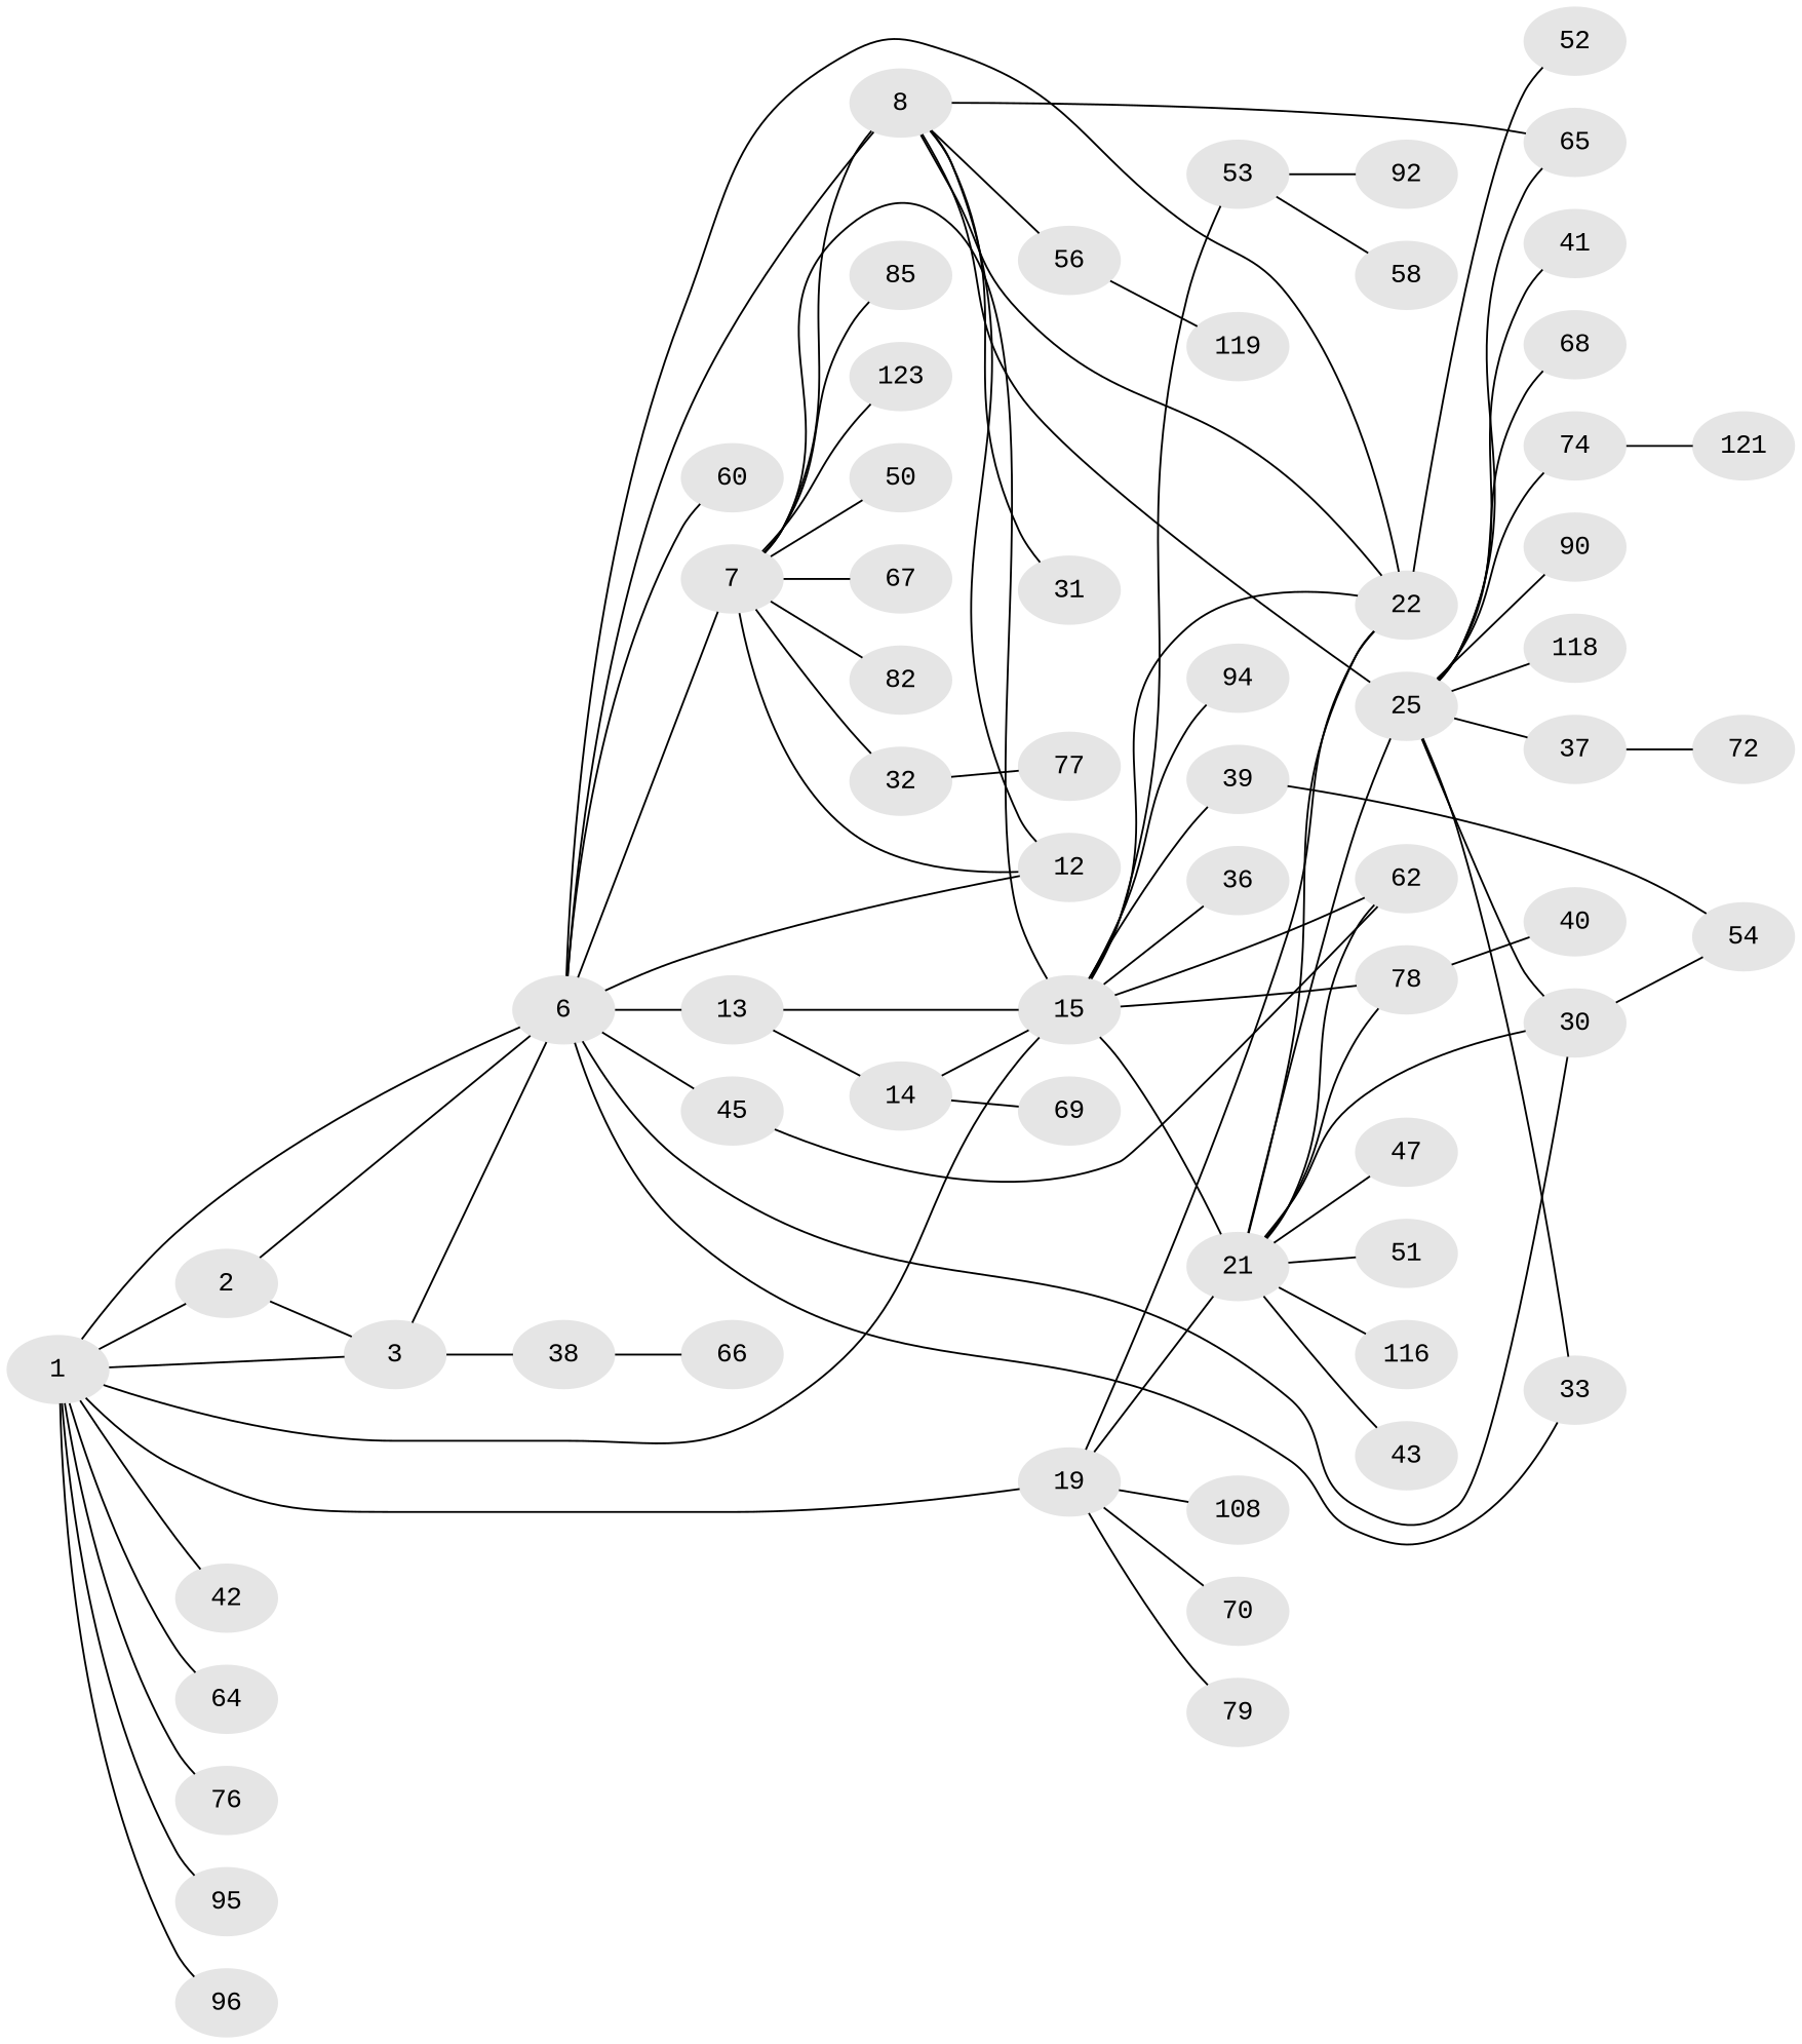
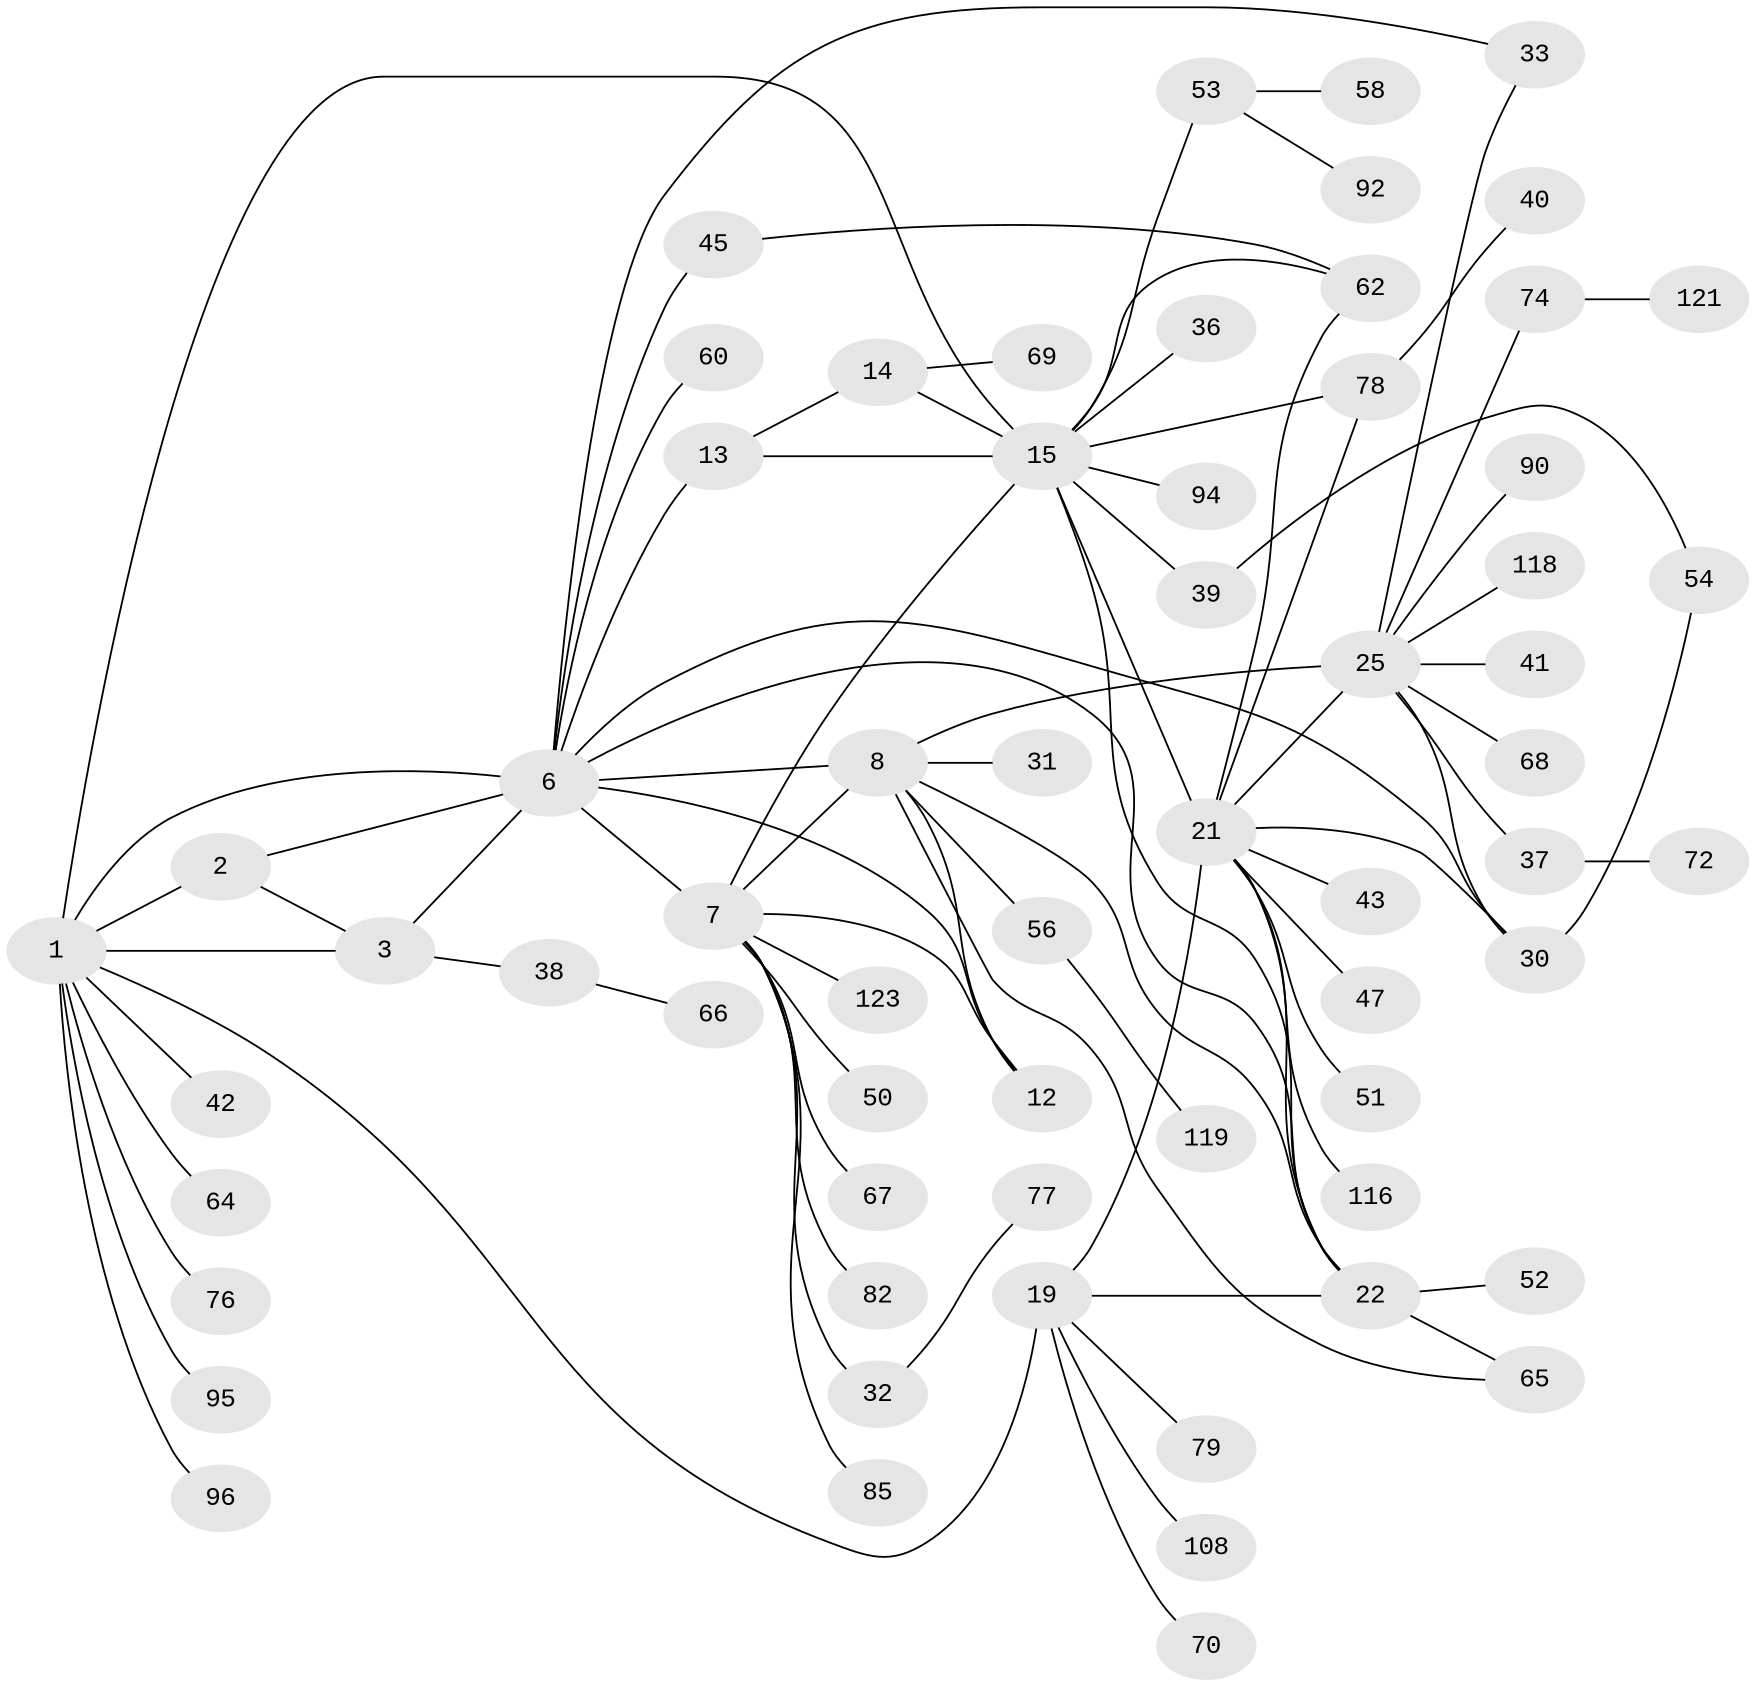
  graph {
    fontname="Liberation Mono"
    rankdir=LR
    node [color=gray90 fontname="Liberation Mono" style=filled]
    edge [fontname="Liberation Mono"]
    1 [super="+5"]
    2 [super="+73+4"]
    3
    6 [super="+27+9+122+113+107"]
    15 [super="+126+84+16"]
    19 [super="+20+46"]
    42
    64
    76 [super="+97"]
    95
    96
    38
    7 [super="+11"]
    8 [super="+10+57+105"]
    12
    13
    22 [super="+117+114+75+24"]
    30
    33 [super="+103"]
    45 [super="+48"]
    60
    21
    36
    39 [super="+55"]
    53
    62
    78
    94
    70
    79
    108
    66
    32
    50
    67
    82
    85
    123
    25 [super="+26+28+34"]
    31
    56
    65
    14
    52
    37 [super="+100+111"]
    41
    68
    74
    90
    118
    54
    77 [super="+98"]
    119
    69
    43
    47
    51
    116
    58
    92
    40
    72
    121
    1 -- 2 [weight=4]
    1 -- 3 [weight=2]
    1 -- 6 [weight=2]
    1 -- 15
    1 -- 19
    1 -- 42
    1 -- 64
    1 -- 76
    1 -- 95
    1 -- 96
    2 -- 3 [weight=2]
    2 -- 6 [weight=2]
    3 -- 6
    3 -- 38
    6 -- 7 [weight=3]
    6 -- 8 [weight=2]
    6 -- 12
    6 -- 13
    6 -- 22
    6 -- 30
    6 -- 33
    6 -- 45
    6 -- 60
    15 -- 22
    15 -- 21
    15 -- 36
    15 -- 39
    15 -- 53
    15 -- 62
    15 -- 78
    15 -- 94
    19 -- 22 [weight=6]
    19 -- 21 [weight=3]
    19 -- 70
    19 -- 79
    19 -- 108
    38 -- 66
    7 -- 15
    7 -- 8 [weight=4]
    7 -- 12 [weight=2]
    7 -- 32
    7 -- 50
    7 -- 67
    7 -- 82
    7 -- 85
    7 -- 123
    8 -- 12 [weight=2]
    8 -- 22
    8 -- 25 [weight=2]
    8 -- 31
    8 -- 56
    8 -- 65
    13 -- 15 [weight=4]
    13 -- 14
    22 -- 52
    30 -- 54
    45 -- 62
    21 -- 22 [weight=2]
    21 -- 30
    21 -- 62
    21 -- 78
    21 -- 25
    21 -- 43
    21 -- 47
    21 -- 51
    21 -- 116
    39 -- 54
    53 -- 58
    53 -- 92
    78 -- 40
    32 -- 77
    25 -- 30 [weight=4]
    25 -- 33
-   25 -- 65
+   22 -- 65
    25 -- 37
    25 -- 41
    25 -- 68
    25 -- 74
    25 -- 90
    25 -- 118
    56 -- 119
    14 -- 15 [weight=4]
    14 -- 69
    37 -- 72
    74 -- 121
  }
